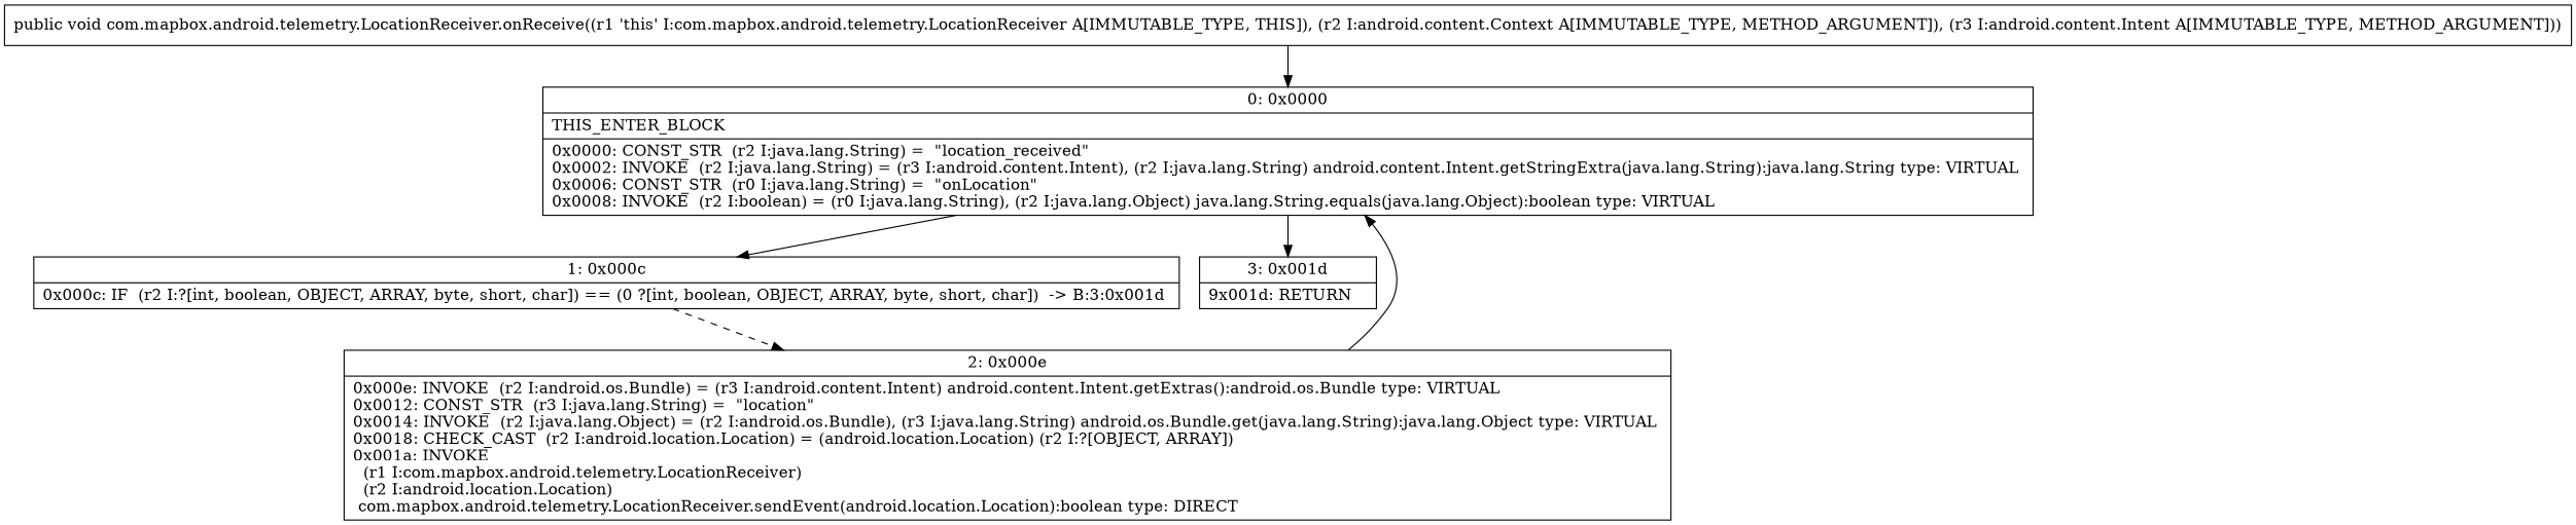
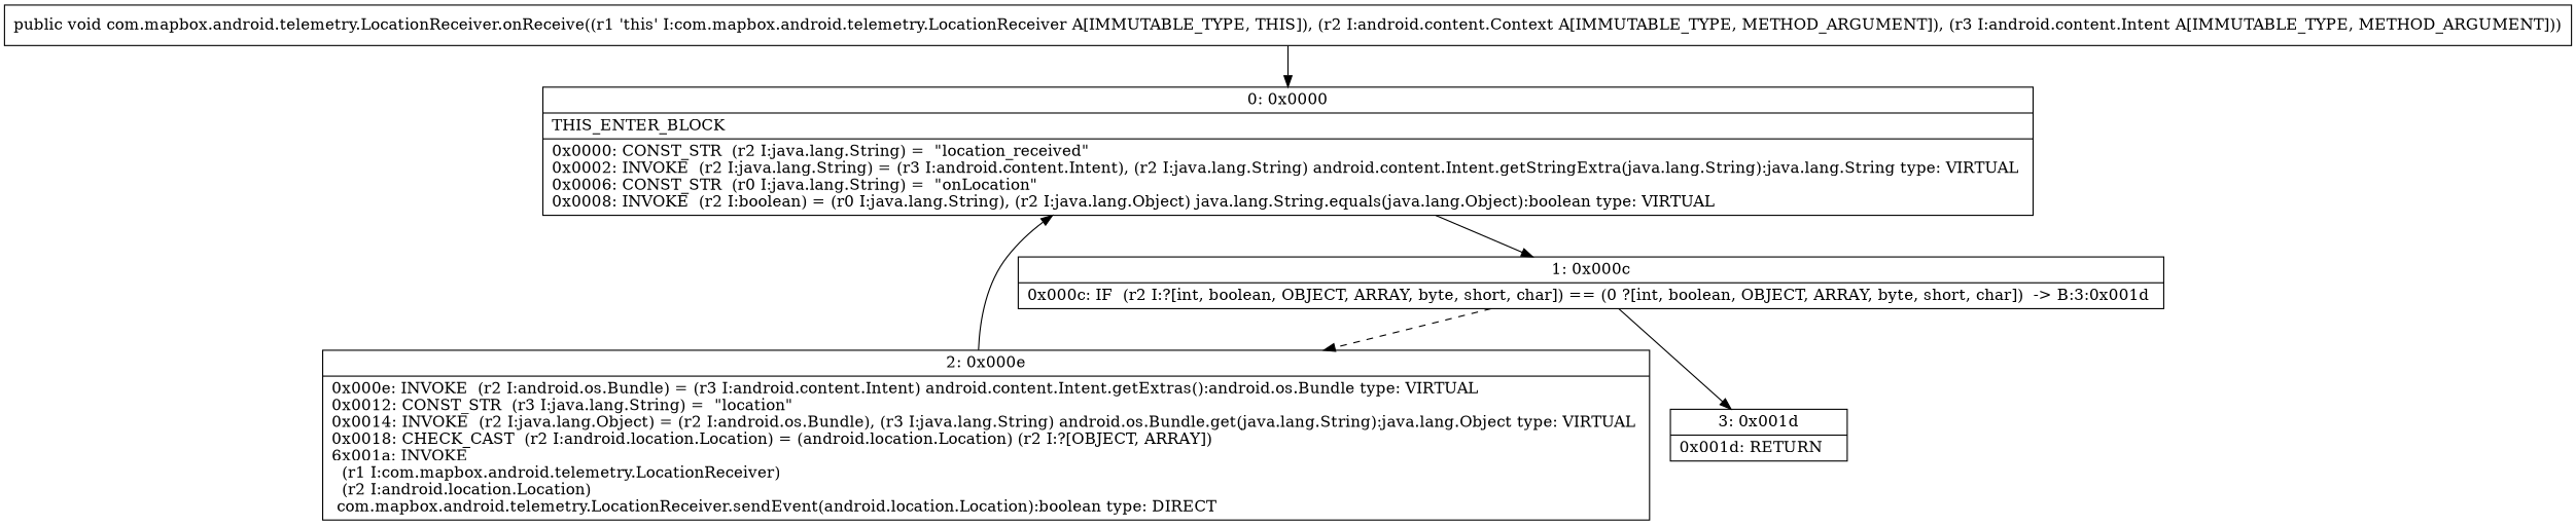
  digraph {
    node [shape=record]
    n1 [label="{0\:\ 0x0000|THIS_ENTER_BLOCK\l|0x0000: CONST_STR  (r2 I:java.lang.String) =  \"location_received\" \l0x0002: INVOKE  (r2 I:java.lang.String) = (r3 I:android.content.Intent), (r2 I:java.lang.String) android.content.Intent.getStringExtra(java.lang.String):java.lang.String type: VIRTUAL \l0x0006: CONST_STR  (r0 I:java.lang.String) =  \"onLocation\" \l0x0008: INVOKE  (r2 I:boolean) = (r0 I:java.lang.String), (r2 I:java.lang.Object) java.lang.String.equals(java.lang.Object):boolean type: VIRTUAL \l}"]
    n2 [label="{1\:\ 0x000c|0x000c: IF  (r2 I:?[int, boolean, OBJECT, ARRAY, byte, short, char]) == (0 ?[int, boolean, OBJECT, ARRAY, byte, short, char])  \-\> B:3:0x001d \l}"]
-   n3 [label="{2\:\ 0x000e|0x000e: INVOKE  (r2 I:android.os.Bundle) = (r3 I:android.content.Intent) android.content.Intent.getExtras():android.os.Bundle type: VIRTUAL \l0x0012: CONST_STR  (r3 I:java.lang.String) =  \"location\" \l0x0014: INVOKE  (r2 I:java.lang.Object) = (r2 I:android.os.Bundle), (r3 I:java.lang.String) android.os.Bundle.get(java.lang.String):java.lang.Object type: VIRTUAL \l0x0018: CHECK_CAST  (r2 I:android.location.Location) = (android.location.Location) (r2 I:?[OBJECT, ARRAY]) \l0x001a: INVOKE  \l  (r1 I:com.mapbox.android.telemetry.LocationReceiver)\l  (r2 I:android.location.Location)\l com.mapbox.android.telemetry.LocationReceiver.sendEvent(android.location.Location):boolean type: DIRECT \l}"]
-   n4 [label="{3\:\ 0x001d|9x001d: RETURN   \l}"]
+   n3 [label="{2\:\ 0x000e|0x000e: INVOKE  (r2 I:android.os.Bundle) = (r3 I:android.content.Intent) android.content.Intent.getExtras():android.os.Bundle type: VIRTUAL \l0x0012: CONST_STR  (r3 I:java.lang.String) =  \"location\" \l0x0014: INVOKE  (r2 I:java.lang.Object) = (r2 I:android.os.Bundle), (r3 I:java.lang.String) android.os.Bundle.get(java.lang.String):java.lang.Object type: VIRTUAL \l0x0018: CHECK_CAST  (r2 I:android.location.Location) = (android.location.Location) (r2 I:?[OBJECT, ARRAY]) \l6x001a: INVOKE  \l  (r1 I:com.mapbox.android.telemetry.LocationReceiver)\l  (r2 I:android.location.Location)\l com.mapbox.android.telemetry.LocationReceiver.sendEvent(android.location.Location):boolean type: DIRECT \l}"]
+   n4 [label="{3\:\ 0x001d|0x001d: RETURN   \l}"]
    n5 [label="{public void com.mapbox.android.telemetry.LocationReceiver.onReceive((r1 'this' I:com.mapbox.android.telemetry.LocationReceiver A[IMMUTABLE_TYPE, THIS]), (r2 I:android.content.Context A[IMMUTABLE_TYPE, METHOD_ARGUMENT]), (r3 I:android.content.Intent A[IMMUTABLE_TYPE, METHOD_ARGUMENT])) }"]
    n1 -> n2
    n2 -> n3 [style=dashed]
-   n1 -> n4
+   n2 -> n4
    n3 -> n1
    n5 -> n1
  }
